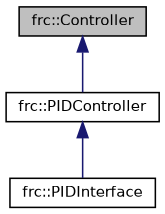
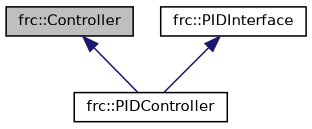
  digraph {
    node [color=black fillcolor=white fontname=Helvetica fontsize=10 shape=record style=filled]
    edge [color=midnightblue dir=back fontname=Helvetica fontsize=10 labelfontname=Helvetica labelfontsize=10 style=solid]
    n1 [fillcolor=grey75 fontcolor=black height=0.2 label="frc::Controller" width=0.4]
    n2 [height=0.2 label="frc::PIDController" width=0.4]
    n3 [height=0.2 label="frc::PIDInterface" width=0.4]
    n1 -> n2
-   n2 -> n3
+   n3 -> n2
  }
